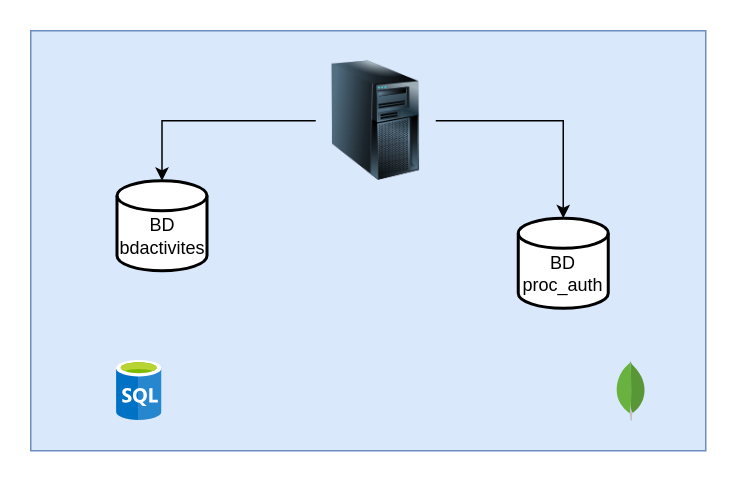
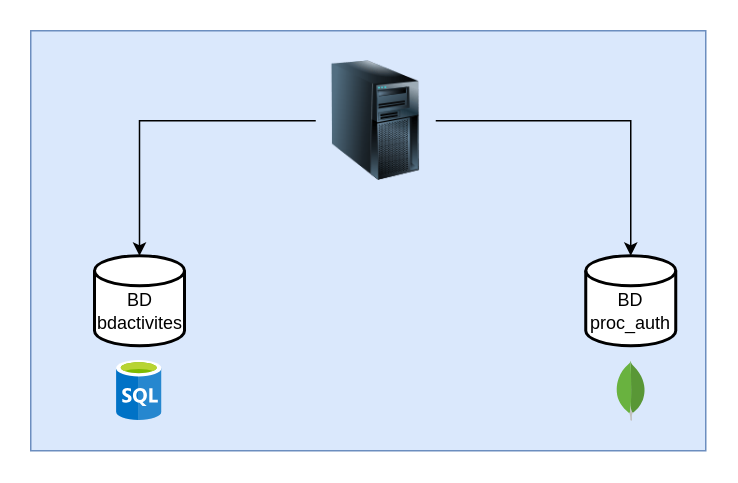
  <mxCell id="0" />
  <mxCell id="1" parent="0" />
  <mxCell id="2" value="" style="rounded=0;whiteSpace=wrap;html=1;fillColor=#dae8fc;strokeColor=#6c8ebf;" parent="1" vertex="1"><mxGeometry x="20" y="20" width="450" height="280" as="geometry" /></mxCell>
  <mxCell id="3" style="edgeStyle=orthogonalEdgeStyle;rounded=0;orthogonalLoop=1;jettySize=auto;html=1;" parent="1" source="4" target="7" edge="1"><mxGeometry relative="1" as="geometry" /></mxCell>
  <mxCell id="4" value="" style="image;html=1;image=img/lib/clip_art/computers/Server_Tower_128x128.png" parent="1" vertex="1"><mxGeometry x="210" y="40" width="80" height="80" as="geometry" /></mxCell>
- <mxCell id="5" value="&lt;br&gt;BD&lt;br&gt;bdactivites" style="strokeWidth=2;html=1;shape=mxgraph.flowchart.database;whiteSpace=wrap;" parent="1" vertex="1"><mxGeometry x="77.5" y="120" width="60" height="60" as="geometry" /></mxCell>
+ <mxCell id="5" value="&lt;br&gt;BD&lt;br&gt;bdactivites" style="strokeWidth=2;html=1;shape=mxgraph.flowchart.database;whiteSpace=wrap;" parent="1" vertex="1"><mxGeometry x="62.5" y="170" width="60" height="60" as="geometry" /></mxCell>
  <mxCell id="6" style="edgeStyle=orthogonalEdgeStyle;rounded=0;orthogonalLoop=1;jettySize=auto;html=1;entryX=0.5;entryY=0;entryDx=0;entryDy=0;entryPerimeter=0;" parent="1" source="4" target="5" edge="1"><mxGeometry relative="1" as="geometry" /></mxCell>
- <mxCell id="7" value="&lt;br&gt;BD&lt;div&gt;proc_auth&lt;/div&gt;" style="strokeWidth=2;html=1;shape=mxgraph.flowchart.database;whiteSpace=wrap;" parent="1" vertex="1"><mxGeometry x="345" y="145" width="60" height="60" as="geometry" /></mxCell>
+ <mxCell id="7" value="&lt;br&gt;BD&lt;div&gt;proc_auth&lt;/div&gt;" style="strokeWidth=2;html=1;shape=mxgraph.flowchart.database;whiteSpace=wrap;" parent="1" vertex="1"><mxGeometry x="390" y="170" width="60" height="60" as="geometry" /></mxCell>
  <mxCell id="8" value="" style="dashed=0;outlineConnect=0;html=1;align=center;labelPosition=center;verticalLabelPosition=bottom;verticalAlign=top;shape=mxgraph.weblogos.mongodb" parent="1" vertex="1"><mxGeometry x="410" y="240" width="20" height="40" as="geometry" /></mxCell>
  <mxCell id="9" value="" style="image;sketch=0;aspect=fixed;html=1;points=[];align=center;fontSize=12;image=img/lib/mscae/SQL_Database_generic.svg;" parent="1" vertex="1"><mxGeometry x="77.3" y="240" width="30.4" height="40" as="geometry" /></mxCell>
  <mxCell id="10" style="edgeStyle=orthogonalEdgeStyle;rounded=0;orthogonalLoop=1;jettySize=auto;html=1;exitX=0.5;exitY=1;exitDx=0;exitDy=0;" parent="1" source="2" target="2" edge="1"><mxGeometry relative="1" as="geometry" /></mxCell>
